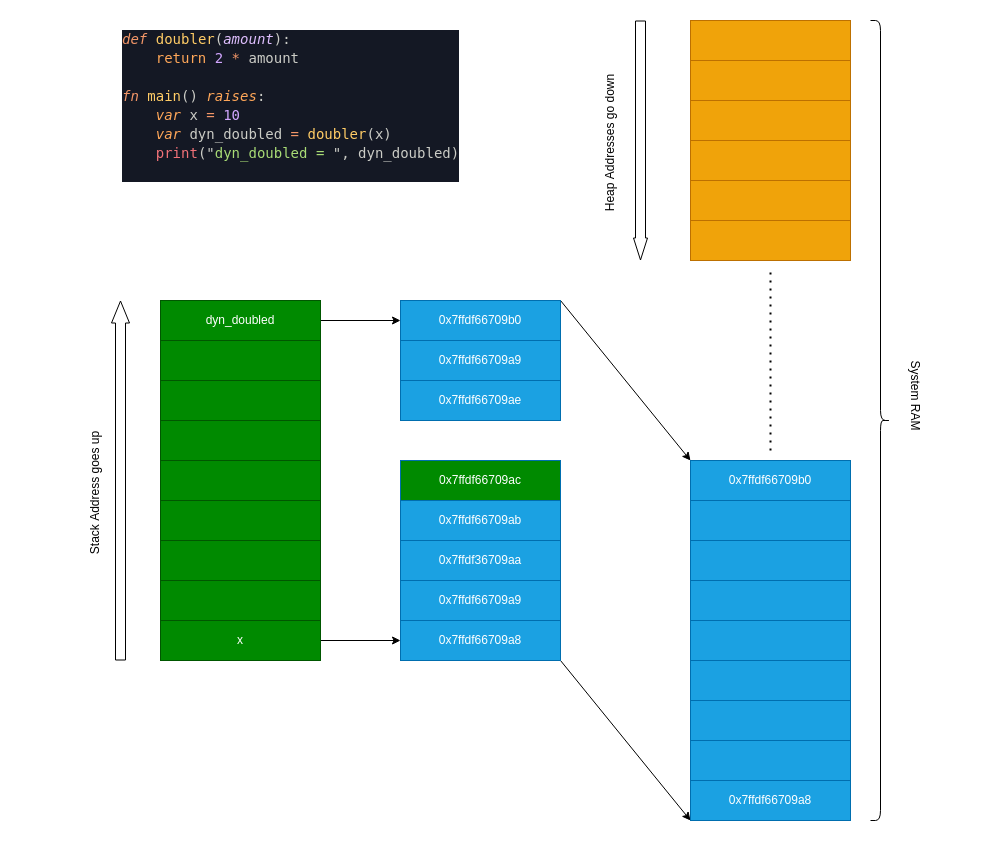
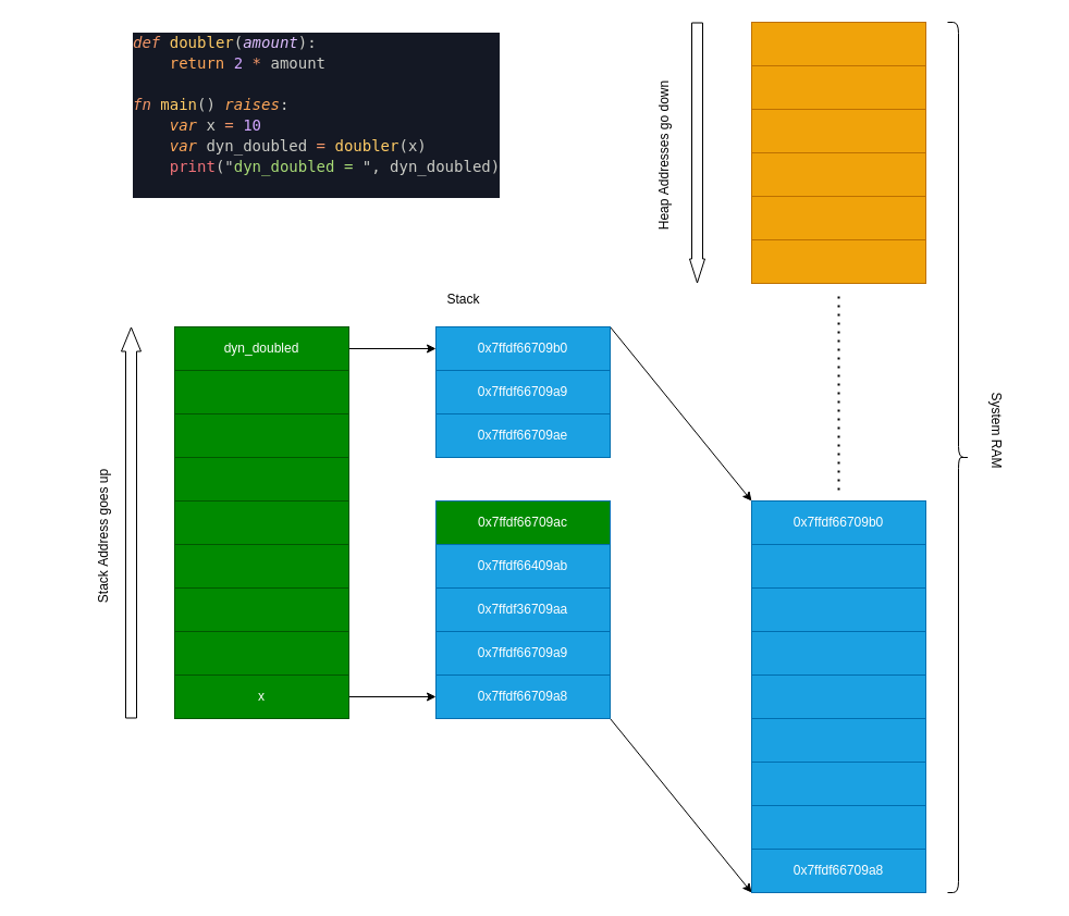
  <mxCell id="0" />
  <mxCell id="1" parent="0" />
  <mxCell id="2" value="0x7ffdf66709ac" style="rounded=0;whiteSpace=wrap;html=1;fillColor=#008a00;fontColor=#ffffff;strokeColor=#006EAF;" parent="1" vertex="1"><mxGeometry x="400" y="460" width="160" height="40" as="geometry" /></mxCell>
- <mxCell id="3" value="0x7ffdf66709ab" style="rounded=0;whiteSpace=wrap;html=1;fillColor=#1ba1e2;fontColor=#ffffff;strokeColor=#006EAF;" parent="1" vertex="1"><mxGeometry x="400" y="500" width="160" height="40" as="geometry" /></mxCell>
+ <mxCell id="3" value="0x7ffdf66409ab" style="rounded=0;whiteSpace=wrap;html=1;fillColor=#1ba1e2;fontColor=#ffffff;strokeColor=#006EAF;" parent="1" vertex="1"><mxGeometry x="400" y="500" width="160" height="40" as="geometry" /></mxCell>
  <mxCell id="4" value="0x7ffdf36709aa" style="rounded=0;whiteSpace=wrap;html=1;fillColor=#1ba1e2;fontColor=#ffffff;strokeColor=#006EAF;" parent="1" vertex="1"><mxGeometry x="400" y="540" width="160" height="40" as="geometry" /></mxCell>
  <mxCell id="5" value="0x7ffdf66709a9" style="rounded=0;whiteSpace=wrap;html=1;fillColor=#1ba1e2;fontColor=#ffffff;strokeColor=#006EAF;" parent="1" vertex="1"><mxGeometry x="400" y="580" width="160" height="40" as="geometry" /></mxCell>
  <mxCell id="6" style="edgeStyle=none;rounded=0;orthogonalLoop=1;jettySize=auto;html=1;exitX=1;exitY=1;exitDx=0;exitDy=0;entryX=0;entryY=1;entryDx=0;entryDy=0;" parent="1" source="7" target="25" edge="1"><mxGeometry relative="1" as="geometry" /></mxCell>
  <mxCell id="7" value="0x7ffdf66709a8" style="rounded=0;whiteSpace=wrap;html=1;fillColor=#1ba1e2;fontColor=#ffffff;strokeColor=#006EAF;" parent="1" vertex="1"><mxGeometry x="400" y="620" width="160" height="40" as="geometry" /></mxCell>
  <mxCell id="8" value="&lt;div style=&quot;color: rgb(203, 204, 198); background-color: rgb(20, 24, 36); font-family: &amp;quot;Droid Sans Mono&amp;quot;, &amp;quot;monospace&amp;quot;, monospace; font-size: 14px; line-height: 19px; white-space-collapse: preserve;&quot;&gt;&lt;div style=&quot;line-height: 19px;&quot;&gt;&lt;div&gt;&lt;span style=&quot;color: #f29668;font-style: italic;&quot;&gt;def&lt;/span&gt; &lt;span style=&quot;color: #ffcc66;&quot;&gt;doubler&lt;/span&gt;(&lt;span style=&quot;color: #dfbfff;font-style: italic;&quot;&gt;amount&lt;/span&gt;):&lt;/div&gt;&lt;div&gt;    &lt;span style=&quot;color: #ffa759;&quot;&gt;return&lt;/span&gt; &lt;span style=&quot;color: #d2a6ff;&quot;&gt;2&lt;/span&gt; &lt;span style=&quot;color: #f29668;&quot;&gt;*&lt;/span&gt; amount&lt;/div&gt;&lt;br&gt;&lt;div&gt;&lt;span style=&quot;color: #f29668;font-style: italic;&quot;&gt;fn&lt;/span&gt; &lt;span style=&quot;color: #ffcc66;&quot;&gt;main&lt;/span&gt;() &lt;span style=&quot;color: #ffa759;font-style: italic;&quot;&gt;raises&lt;/span&gt;:&lt;/div&gt;&lt;div&gt;    &lt;span style=&quot;color: #ffa759;font-style: italic;&quot;&gt;var&lt;/span&gt; x &lt;span style=&quot;color: #f29668;&quot;&gt;=&lt;/span&gt; &lt;span style=&quot;color: #d2a6ff;&quot;&gt;10&lt;/span&gt;&lt;/div&gt;&lt;div&gt;    &lt;span style=&quot;color: #ffa759;font-style: italic;&quot;&gt;var&lt;/span&gt; dyn_doubled &lt;span style=&quot;color: #f29668;&quot;&gt;=&lt;/span&gt; &lt;span style=&quot;color: #ffcc66;&quot;&gt;doubler&lt;/span&gt;(x)&lt;/div&gt;&lt;div&gt;    &lt;span style=&quot;color: #f07178;&quot;&gt;print&lt;/span&gt;(&quot;&lt;span style=&quot;color: #a9dc76;&quot;&gt;dyn_doubled = &lt;/span&gt;&quot;, dyn_doubled)&lt;/div&gt;&lt;br&gt;&lt;/div&gt;&lt;/div&gt;" style="text;html=1;align=left;verticalAlign=middle;resizable=0;points=[];autosize=1;strokeColor=none;fillColor=none;" parent="1" vertex="1"><mxGeometry x="120" y="20" width="360" height="170" as="geometry" /></mxCell>
  <mxCell id="9" value="" style="rounded=0;whiteSpace=wrap;html=1;fillColor=#008a00;fontColor=#ffffff;strokeColor=#005700;" parent="1" vertex="1"><mxGeometry x="160" y="460" width="160" height="40" as="geometry" /></mxCell>
  <mxCell id="10" value="" style="rounded=0;whiteSpace=wrap;html=1;fillColor=#008a00;fontColor=#ffffff;strokeColor=#005700;" parent="1" vertex="1"><mxGeometry x="160" y="500" width="160" height="40" as="geometry" /></mxCell>
  <mxCell id="11" value="" style="rounded=0;whiteSpace=wrap;html=1;fillColor=#008a00;fontColor=#ffffff;strokeColor=#005700;" parent="1" vertex="1"><mxGeometry x="160" y="540" width="160" height="40" as="geometry" /></mxCell>
  <mxCell id="12" value="" style="rounded=0;whiteSpace=wrap;html=1;fillColor=#008a00;fontColor=#ffffff;strokeColor=#005700;" parent="1" vertex="1"><mxGeometry x="160" y="580" width="160" height="40" as="geometry" /></mxCell>
  <mxCell id="13" style="edgeStyle=none;rounded=0;orthogonalLoop=1;jettySize=auto;html=1;exitX=1;exitY=0.5;exitDx=0;exitDy=0;entryX=0;entryY=0.5;entryDx=0;entryDy=0;" parent="1" source="14" target="7" edge="1"><mxGeometry relative="1" as="geometry" /></mxCell>
  <mxCell id="14" value="x" style="rounded=0;whiteSpace=wrap;html=1;fillColor=#008a00;fontColor=#ffffff;strokeColor=#005700;" parent="1" vertex="1"><mxGeometry x="160" y="620" width="160" height="40" as="geometry" /></mxCell>
  <mxCell id="15" value="" style="shape=flexArrow;endArrow=classic;html=1;rounded=0;endWidth=7;endSize=7;" parent="1" edge="1"><mxGeometry width="50" height="50" relative="1" as="geometry"><mxPoint x="120" y="660" as="sourcePoint" /><mxPoint x="120" y="300" as="targetPoint" /></mxGeometry></mxCell>
  <mxCell id="16" value="" style="rounded=0;whiteSpace=wrap;html=1;fillColor=#f0a30a;fontColor=#000000;strokeColor=#BD7000;" parent="1" vertex="1"><mxGeometry x="690" y="20" width="160" height="40" as="geometry" /></mxCell>
  <mxCell id="17" value="" style="rounded=0;whiteSpace=wrap;html=1;fillColor=#f0a30a;fontColor=#000000;strokeColor=#BD7000;" parent="1" vertex="1"><mxGeometry x="690" y="60" width="160" height="40" as="geometry" /></mxCell>
  <mxCell id="18" value="" style="rounded=0;whiteSpace=wrap;html=1;fillColor=#f0a30a;fontColor=#000000;strokeColor=#BD7000;" parent="1" vertex="1"><mxGeometry x="690" y="100" width="160" height="40" as="geometry" /></mxCell>
  <mxCell id="19" value="" style="rounded=0;whiteSpace=wrap;html=1;fillColor=#f0a30a;fontColor=#000000;strokeColor=#BD7000;" parent="1" vertex="1"><mxGeometry x="690" y="140" width="160" height="40" as="geometry" /></mxCell>
  <mxCell id="20" value="" style="rounded=0;whiteSpace=wrap;html=1;fillColor=#f0a30a;fontColor=#000000;strokeColor=#BD7000;" parent="1" vertex="1"><mxGeometry x="690" y="180" width="160" height="40" as="geometry" /></mxCell>
  <mxCell id="21" value="" style="rounded=0;whiteSpace=wrap;html=1;fillColor=#1ba1e2;fontColor=#ffffff;strokeColor=#006EAF;" parent="1" vertex="1"><mxGeometry x="690" y="580" width="160" height="40" as="geometry" /></mxCell>
  <mxCell id="22" value="" style="rounded=0;whiteSpace=wrap;html=1;fillColor=#1ba1e2;fontColor=#ffffff;strokeColor=#006EAF;" parent="1" vertex="1"><mxGeometry x="690" y="620" width="160" height="40" as="geometry" /></mxCell>
  <mxCell id="23" value="" style="rounded=0;whiteSpace=wrap;html=1;fillColor=#1ba1e2;fontColor=#ffffff;strokeColor=#006EAF;" parent="1" vertex="1"><mxGeometry x="690" y="660" width="160" height="40" as="geometry" /></mxCell>
  <mxCell id="24" value="" style="rounded=0;whiteSpace=wrap;html=1;fillColor=#1ba1e2;fontColor=#ffffff;strokeColor=#006EAF;" parent="1" vertex="1"><mxGeometry x="690" y="700" width="160" height="40" as="geometry" /></mxCell>
  <mxCell id="25" value="0x7ffdf66709a8" style="rounded=0;whiteSpace=wrap;html=1;fillColor=#1ba1e2;fontColor=#ffffff;strokeColor=#006EAF;" parent="1" vertex="1"><mxGeometry x="690" y="780" width="160" height="40" as="geometry" /></mxCell>
+ <mxCell id="26" value="Stack" style="text;html=1;align=center;verticalAlign=middle;resizable=0;points=[];autosize=1;strokeColor=none;fillColor=none;" parent="1" vertex="1"><mxGeometry x="400" y="260" width="50" height="30" as="geometry" /></mxCell>
  <mxCell id="27" value="" style="rounded=0;whiteSpace=wrap;html=1;fillColor=#f0a30a;fontColor=#000000;strokeColor=#BD7000;" parent="1" vertex="1"><mxGeometry x="690" y="220" width="160" height="40" as="geometry" /></mxCell>
  <mxCell id="28" value="" style="rounded=0;whiteSpace=wrap;html=1;fillColor=#1ba1e2;fontColor=#ffffff;strokeColor=#006EAF;" parent="1" vertex="1"><mxGeometry x="690" y="500" width="160" height="40" as="geometry" /></mxCell>
  <mxCell id="29" value="" style="rounded=0;whiteSpace=wrap;html=1;fillColor=#1ba1e2;fontColor=#ffffff;strokeColor=#006EAF;" parent="1" vertex="1"><mxGeometry x="690" y="540" width="160" height="40" as="geometry" /></mxCell>
  <mxCell id="30" value="System RAM" style="text;html=1;align=center;verticalAlign=middle;resizable=0;points=[];autosize=1;strokeColor=none;fillColor=none;rotation=90;" parent="1" vertex="1"><mxGeometry x="870" y="380" width="90" height="30" as="geometry" /></mxCell>
  <mxCell id="31" value="" style="shape=curlyBracket;whiteSpace=wrap;html=1;rounded=1;flipH=1;labelPosition=right;verticalLabelPosition=middle;align=left;verticalAlign=middle;" parent="1" vertex="1"><mxGeometry x="870" y="20" width="20" height="800" as="geometry" /></mxCell>
  <mxCell id="32" value="0x7ffdf66709ae" style="rounded=0;whiteSpace=wrap;html=1;fillColor=#1ba1e2;fontColor=#ffffff;strokeColor=#006EAF;" parent="1" vertex="1"><mxGeometry x="400" y="380" width="160" height="40" as="geometry" /></mxCell>
  <mxCell id="33" value="0x7ffdf66709a9" style="rounded=0;whiteSpace=wrap;html=1;fillColor=#1ba1e2;fontColor=#ffffff;strokeColor=#006EAF;" parent="1" vertex="1"><mxGeometry x="400" y="340" width="160" height="40" as="geometry" /></mxCell>
  <mxCell id="34" style="edgeStyle=none;rounded=0;orthogonalLoop=1;jettySize=auto;html=1;exitX=1;exitY=0;exitDx=0;exitDy=0;entryX=0;entryY=0;entryDx=0;entryDy=0;" parent="1" source="35" target="41" edge="1"><mxGeometry relative="1" as="geometry" /></mxCell>
  <mxCell id="35" value="0x7ffdf66709b0" style="rounded=0;whiteSpace=wrap;html=1;fillColor=#1ba1e2;fontColor=#ffffff;strokeColor=#006EAF;strokeWidth=1;" parent="1" vertex="1"><mxGeometry x="400" y="300" width="160" height="40" as="geometry" /></mxCell>
  <mxCell id="36" value="" style="rounded=0;whiteSpace=wrap;html=1;fillColor=#008a00;fontColor=#ffffff;strokeColor=#005700;" parent="1" vertex="1"><mxGeometry x="160" y="340" width="160" height="40" as="geometry" /></mxCell>
  <mxCell id="37" value="" style="rounded=0;whiteSpace=wrap;html=1;fillColor=#008a00;fontColor=#ffffff;strokeColor=#005700;" parent="1" vertex="1"><mxGeometry x="160" y="380" width="160" height="40" as="geometry" /></mxCell>
  <mxCell id="38" value="" style="rounded=0;whiteSpace=wrap;html=1;fillColor=#008a00;fontColor=#ffffff;strokeColor=#005700;" parent="1" vertex="1"><mxGeometry x="160" y="420" width="160" height="40" as="geometry" /></mxCell>
  <mxCell id="39" style="edgeStyle=none;rounded=0;orthogonalLoop=1;jettySize=auto;html=1;exitX=1;exitY=0.5;exitDx=0;exitDy=0;entryX=0;entryY=0.5;entryDx=0;entryDy=0;" parent="1" source="40" target="35" edge="1"><mxGeometry relative="1" as="geometry" /></mxCell>
  <mxCell id="40" value="dyn_doubled" style="rounded=0;whiteSpace=wrap;html=1;fillColor=#008a00;fontColor=#ffffff;strokeColor=#005700;" parent="1" vertex="1"><mxGeometry x="160" y="300" width="160" height="40" as="geometry" /></mxCell>
  <mxCell id="41" value="0x7ffdf66709b0" style="rounded=0;whiteSpace=wrap;html=1;fillColor=#1ba1e2;fontColor=#ffffff;strokeColor=#006EAF;" parent="1" vertex="1"><mxGeometry x="690" y="460" width="160" height="40" as="geometry" /></mxCell>
  <mxCell id="42" value="" style="shape=flexArrow;endArrow=classic;html=1;rounded=0;endWidth=3;endSize=7;" parent="1" edge="1"><mxGeometry width="50" height="50" relative="1" as="geometry"><mxPoint x="640" y="20" as="sourcePoint" /><mxPoint x="640" y="260" as="targetPoint" /></mxGeometry></mxCell>
  <mxCell id="43" value="Stack&amp;nbsp;&lt;span style=&quot;background-color: initial;&quot;&gt;Address goes up&lt;/span&gt;" style="text;html=1;align=center;verticalAlign=middle;resizable=0;points=[];autosize=1;strokeColor=none;fillColor=none;rotation=-90;" parent="1" vertex="1"><mxGeometry x="20" y="478" width="150" height="30" as="geometry" /></mxCell>
  <mxCell id="44" value="Heap&amp;nbsp;&lt;span style=&quot;background-color: initial;&quot;&gt;Addresses go down&lt;/span&gt;" style="text;html=1;align=center;verticalAlign=middle;resizable=0;points=[];autosize=1;strokeColor=none;fillColor=none;rotation=-90;" parent="1" vertex="1"><mxGeometry x="530" y="128" width="160" height="30" as="geometry" /></mxCell>
  <mxCell id="45" value="" style="endArrow=none;dashed=1;html=1;dashPattern=1 3;strokeWidth=2;rounded=0;" parent="1" edge="1"><mxGeometry width="50" height="50" relative="1" as="geometry"><mxPoint x="770" y="450" as="sourcePoint" /><mxPoint x="770" y="270" as="targetPoint" /></mxGeometry></mxCell>
  <mxCell id="46" value="" style="rounded=0;whiteSpace=wrap;html=1;fillColor=#1ba1e2;fontColor=#ffffff;strokeColor=#006EAF;" parent="1" vertex="1"><mxGeometry x="690" y="740" width="160" height="40" as="geometry" /></mxCell>
